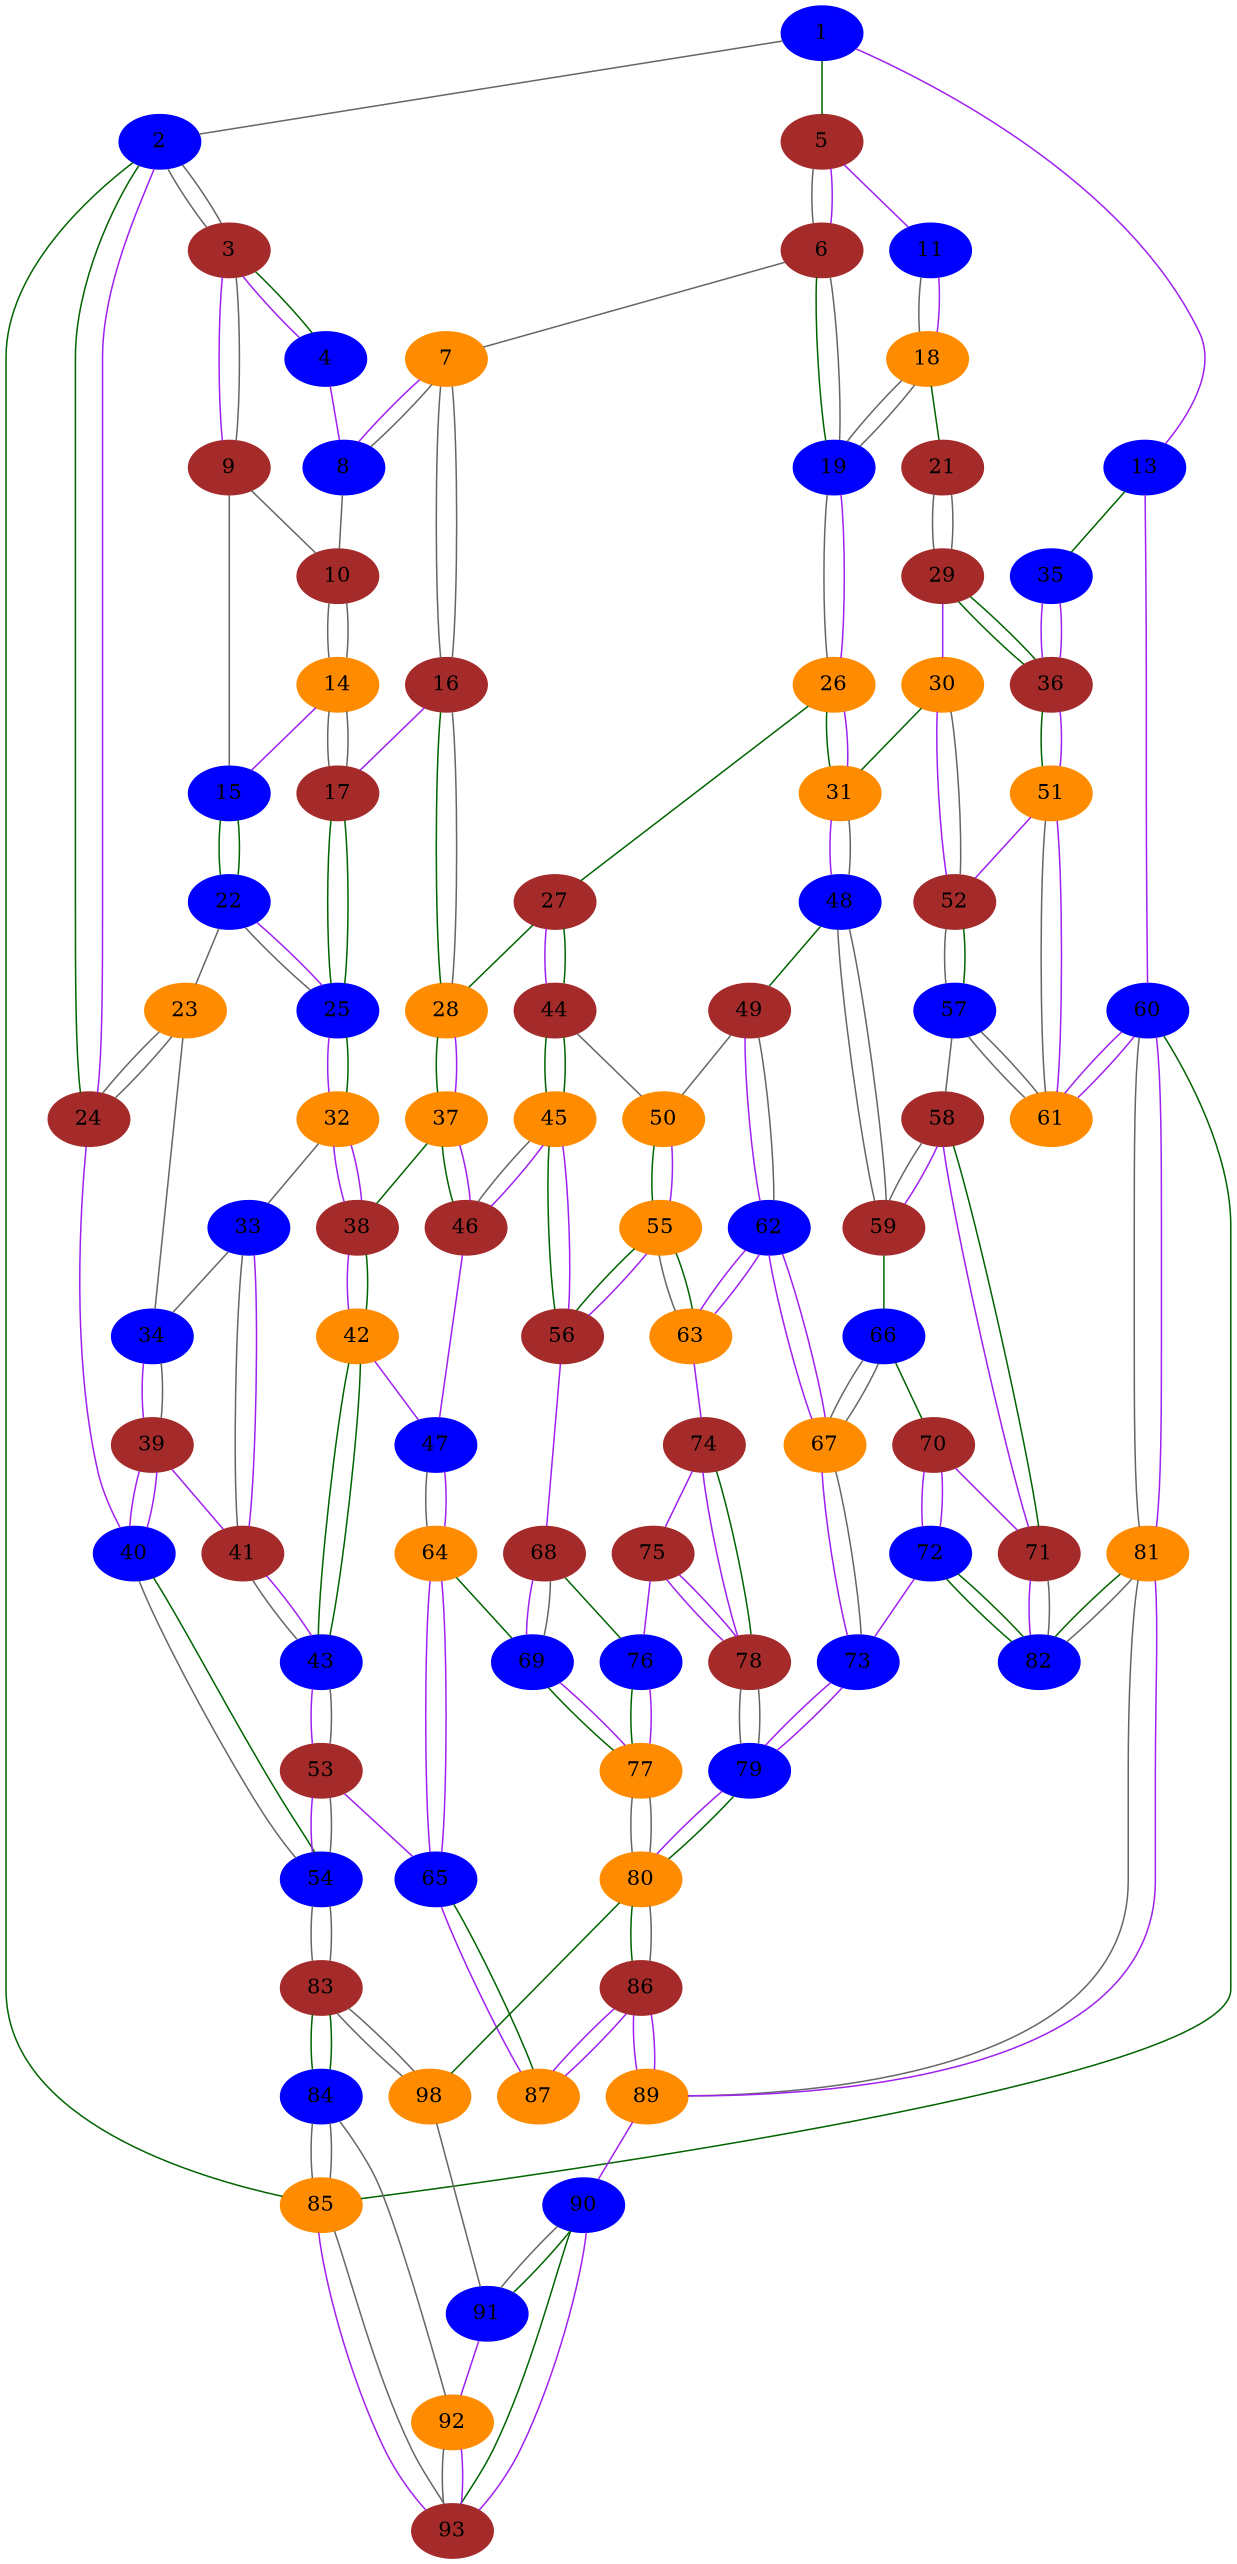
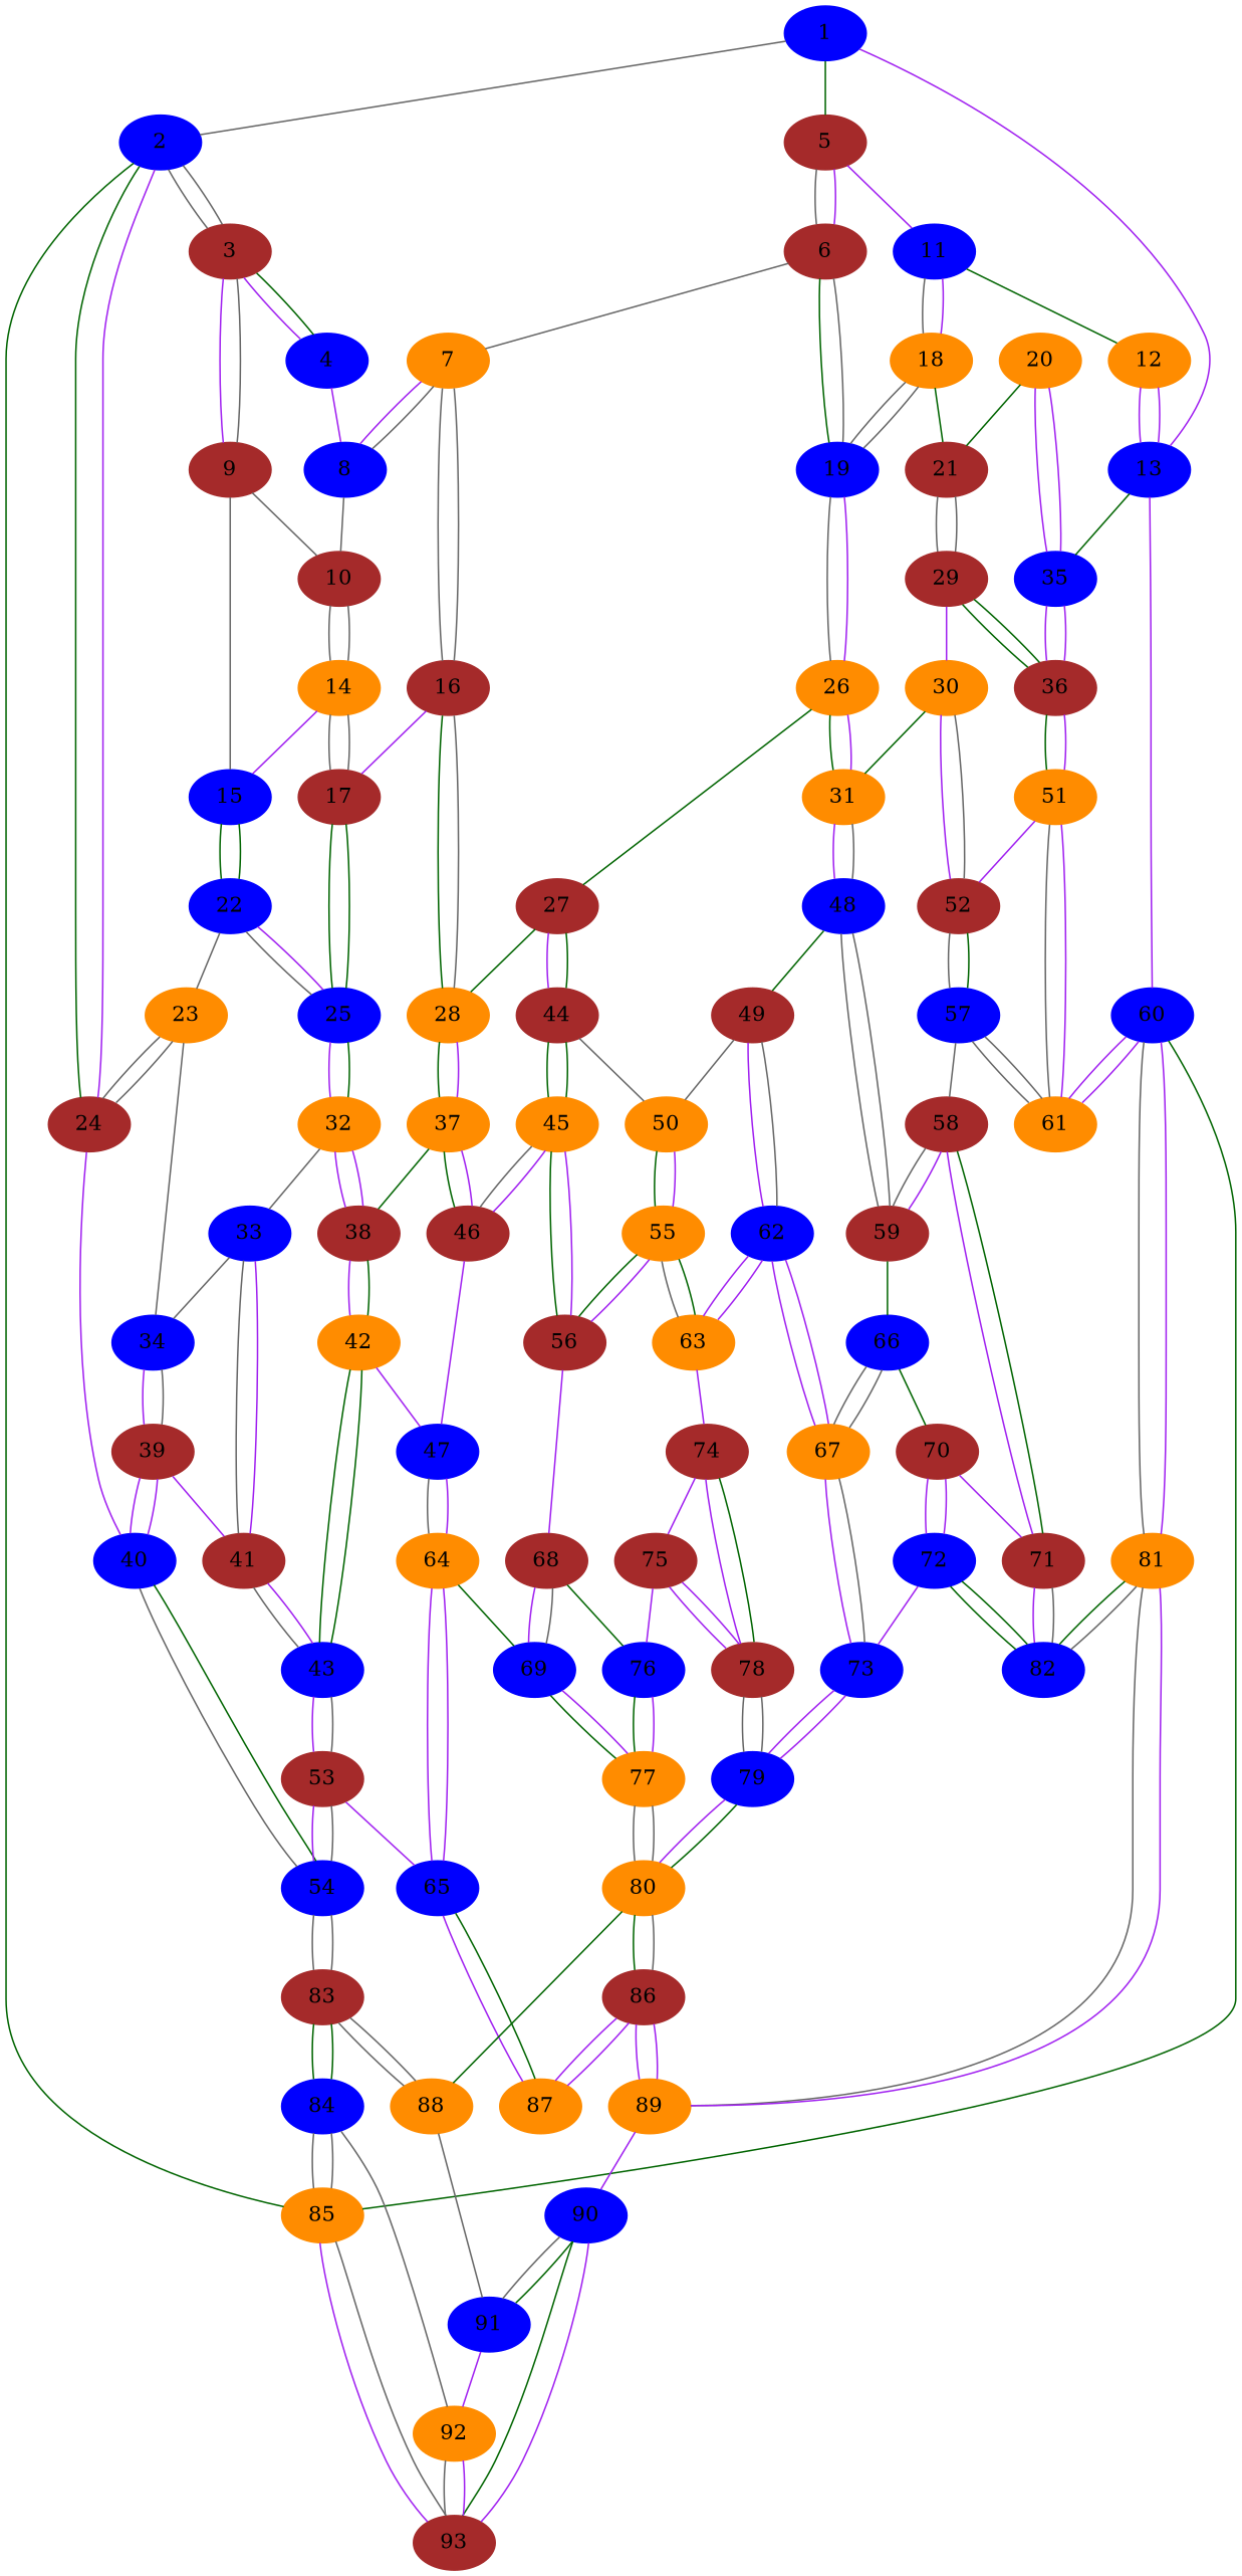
  graph {
    node [color=blue style=filled]
    edge [color=purple]
    1
    2
    5 [color=brown]
    13
    3 [color=brown]
    24 [color=brown]
    85 [color=darkorange]
    6 [color=brown]
    11
    35
    60
    4
    9 [color=brown]
    40
    93 [color=brown]
    8
    10 [color=brown]
    15
    7 [color=darkorange]
    19
+   12 [color=darkorange]
    18 [color=darkorange]
    16 [color=brown]
    26 [color=darkorange]
    17 [color=brown]
    28 [color=darkorange]
    14 [color=darkorange]
    22
    21 [color=brown]
+   20 [color=darkorange]
    36 [color=brown]
    61 [color=darkorange]
    81 [color=darkorange]
    25
    23 [color=darkorange]
    37 [color=darkorange]
    32 [color=darkorange]
    29 [color=brown]
    27 [color=brown]
    31 [color=darkorange]
    30 [color=darkorange]
    34
    39 [color=brown]
    54
    33
    38 [color=brown]
    44 [color=brown]
    48
    45 [color=darkorange]
    50 [color=darkorange]
    46 [color=brown]
    52 [color=brown]
    51 [color=darkorange]
    57
    49 [color=brown]
    59 [color=brown]
    41 [color=brown]
    42 [color=darkorange]
    43
    47
    83 [color=brown]
    53 [color=brown]
    64 [color=darkorange]
    65
    56 [color=brown]
    55 [color=darkorange]
    68 [color=brown]
    69
    62
    66
    63 [color=darkorange]
    67 [color=darkorange]
    58 [color=brown]
    87 [color=darkorange]
    84
-   88 [color=darkorange label=98]
+   88 [color=darkorange]
    74 [color=brown]
    76
    71 [color=brown]
    82
    70 [color=brown]
    89 [color=darkorange]
    73
    75 [color=brown]
    78 [color=brown]
    77 [color=darkorange]
    72
    79
    80 [color=darkorange]
    86 [color=brown]
    90
    92 [color=darkorange]
    91
    1 -- 2 [color=gray40]
    1 -- 5 [color=darkgreen]
    1 -- 13
    2 -- 3 [color=gray40]
    2 -- 3 [color=gray40]
    2 -- 24 [color=darkgreen]
    2 -- 24
    2 -- 85 [color=darkgreen]
    5 -- 6 [color=gray40]
    5 -- 6
    5 -- 11
    13 -- 35 [color=darkgreen]
    13 -- 60
    3 -- 4
    3 -- 4 [color=darkgreen]
    3 -- 9
    3 -- 9 [color=gray40]
    24 -- 40
    85 -- 93
    85 -- 93 [color=gray40]
    6 -- 7 [color=gray40]
    6 -- 19 [color=darkgreen]
    6 -- 19 [color=gray40]
+   11 -- 12 [color=darkgreen]
    11 -- 18 [color=gray40]
    11 -- 18
    35 -- 36
    35 -- 36
    60 -- 85 [color=darkgreen]
    60 -- 61
    60 -- 61
    60 -- 81 [color=gray40]
    60 -- 81
    4 -- 8
    9 -- 10 [color=gray40]
    9 -- 15 [color=gray40]
    40 -- 54 [color=gray40]
    40 -- 54 [color=darkgreen]
    8 -- 10 [color=gray40]
    10 -- 14 [color=gray40]
    10 -- 14 [color=gray40]
    15 -- 22 [color=darkgreen]
    15 -- 22 [color=darkgreen]
    7 -- 8
    7 -- 8 [color=gray40]
    7 -- 16 [color=gray40]
    7 -- 16 [color=gray40]
    19 -- 26 [color=gray40]
    19 -- 26
+   12 -- 13
+   12 -- 13
    18 -- 19 [color=gray40]
    18 -- 19 [color=gray40]
    18 -- 21 [color=darkgreen]
    16 -- 17
    16 -- 28 [color=darkgreen]
    16 -- 28 [color=gray40]
    26 -- 27 [color=darkgreen]
    26 -- 31 [color=darkgreen]
    26 -- 31
    17 -- 25 [color=darkgreen]
    17 -- 25 [color=darkgreen]
    28 -- 37 [color=darkgreen]
    28 -- 37
    14 -- 15
    14 -- 17 [color=gray40]
    14 -- 17 [color=gray40]
    22 -- 25 [color=gray40]
    22 -- 25
    22 -- 23 [color=gray40]
    21 -- 29 [color=gray40]
    21 -- 29 [color=gray40]
+   20 -- 35
+   20 -- 35
+   20 -- 21 [color=darkgreen]
    36 -- 51 [color=darkgreen]
    36 -- 51
    81 -- 82 [color=darkgreen]
    81 -- 82 [color=gray40]
    81 -- 89 [color=gray40]
    81 -- 89
    25 -- 32
    25 -- 32 [color=darkgreen]
    23 -- 24 [color=gray40]
    23 -- 24 [color=gray40]
    23 -- 34 [color=gray40]
    37 -- 38 [color=darkgreen]
    37 -- 46 [color=darkgreen]
    37 -- 46
    32 -- 33 [color=gray40]
    32 -- 38
    32 -- 38
    29 -- 36 [color=darkgreen]
    29 -- 36 [color=darkgreen]
    29 -- 30
    27 -- 28 [color=darkgreen]
    27 -- 44
    27 -- 44 [color=darkgreen]
    31 -- 48
    31 -- 48 [color=gray40]
    30 -- 31 [color=darkgreen]
    30 -- 52
    30 -- 52 [color=gray40]
    34 -- 39
    34 -- 39 [color=gray40]
    39 -- 40
    39 -- 40
    39 -- 41
    54 -- 83 [color=gray40]
    54 -- 83 [color=gray40]
    33 -- 34 [color=gray40]
    33 -- 41 [color=gray40]
    33 -- 41
    38 -- 42
    38 -- 42 [color=darkgreen]
    44 -- 45 [color=darkgreen]
    44 -- 45 [color=darkgreen]
    44 -- 50 [color=gray40]
    48 -- 49 [color=darkgreen]
    48 -- 59 [color=gray40]
    48 -- 59 [color=gray40]
    45 -- 46 [color=gray40]
    45 -- 46
    45 -- 56 [color=darkgreen]
    45 -- 56
    50 -- 55 [color=darkgreen]
    50 -- 55
    46 -- 47
    52 -- 57 [color=gray40]
    52 -- 57 [color=darkgreen]
    51 -- 61 [color=gray40]
    51 -- 61
    51 -- 52
    57 -- 61 [color=gray40]
    57 -- 61 [color=gray40]
    57 -- 58 [color=gray40]
    49 -- 50 [color=gray40]
    49 -- 62
    49 -- 62 [color=gray40]
    59 -- 66 [color=darkgreen]
    41 -- 43 [color=gray40]
    41 -- 43
    42 -- 43 [color=darkgreen]
    42 -- 43 [color=darkgreen]
    42 -- 47
    43 -- 53
    43 -- 53 [color=gray40]
    47 -- 64 [color=gray40]
    47 -- 64
    83 -- 84 [color=darkgreen]
    83 -- 84 [color=darkgreen]
    83 -- 88 [color=gray40]
    83 -- 88 [color=gray40]
    53 -- 54
    53 -- 54 [color=gray40]
    53 -- 65
    64 -- 65
    64 -- 65
    64 -- 69 [color=darkgreen]
    65 -- 87
    65 -- 87 [color=darkgreen]
    56 -- 68
    55 -- 56 [color=darkgreen]
    55 -- 56
    55 -- 63 [color=gray40]
    55 -- 63 [color=darkgreen]
    68 -- 69
    68 -- 69 [color=gray40]
    68 -- 76 [color=darkgreen]
    69 -- 77 [color=darkgreen]
    69 -- 77
    62 -- 63
    62 -- 63
    62 -- 67
    62 -- 67
    66 -- 67 [color=gray40]
    66 -- 67 [color=gray40]
    66 -- 70 [color=darkgreen]
    63 -- 74
    67 -- 73
    67 -- 73 [color=gray40]
    58 -- 59 [color=gray40]
    58 -- 59
    58 -- 71
    58 -- 71 [color=darkgreen]
    84 -- 85 [color=gray40]
    84 -- 85 [color=gray40]
    84 -- 92 [color=gray40]
    88 -- 91 [color=gray40]
    74 -- 75
    74 -- 78
    74 -- 78 [color=darkgreen]
    76 -- 77 [color=darkgreen]
    76 -- 77
    71 -- 82
    71 -- 82 [color=gray40]
    70 -- 71
    70 -- 72
    70 -- 72
    89 -- 90
    73 -- 79
    73 -- 79
    75 -- 76
    75 -- 78
    75 -- 78
    78 -- 79 [color=gray40]
    78 -- 79 [color=gray40]
    77 -- 80 [color=gray40]
    77 -- 80 [color=gray40]
    72 -- 82 [color=darkgreen]
    72 -- 82 [color=darkgreen]
    72 -- 73
    79 -- 80
    79 -- 80 [color=darkgreen]
    80 -- 88 [color=darkgreen]
    80 -- 86 [color=darkgreen]
    80 -- 86 [color=gray40]
    86 -- 87
    86 -- 87
    86 -- 89
    86 -- 89
    90 -- 93 [color=darkgreen]
    90 -- 93
    90 -- 91 [color=gray40]
    90 -- 91 [color=darkgreen]
    92 -- 93 [color=gray40]
    92 -- 93
    91 -- 92
  }
